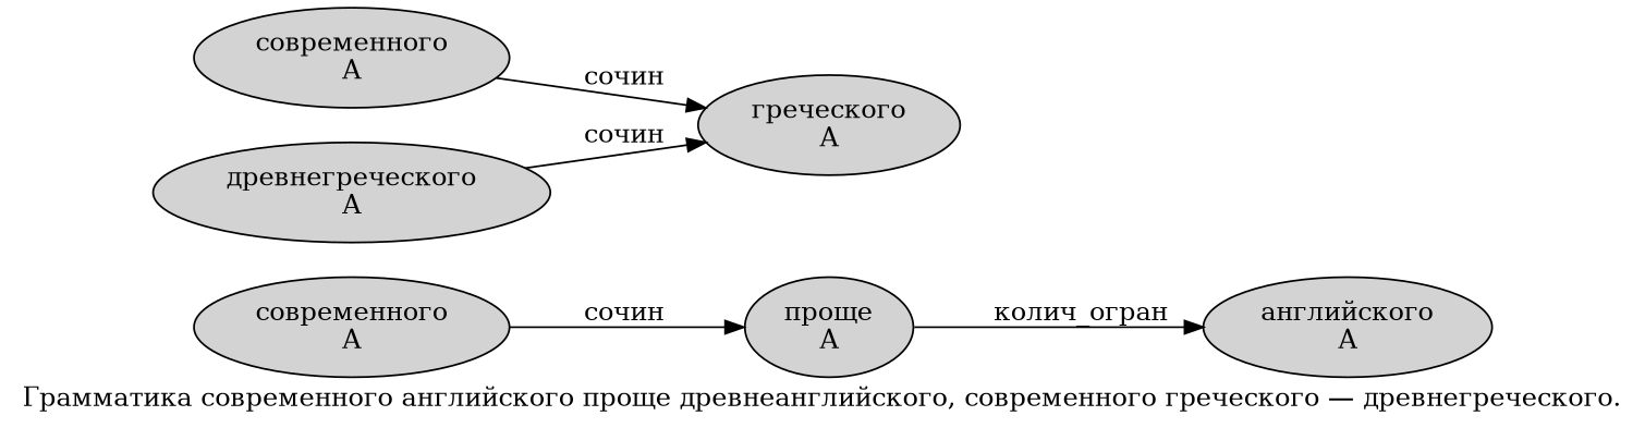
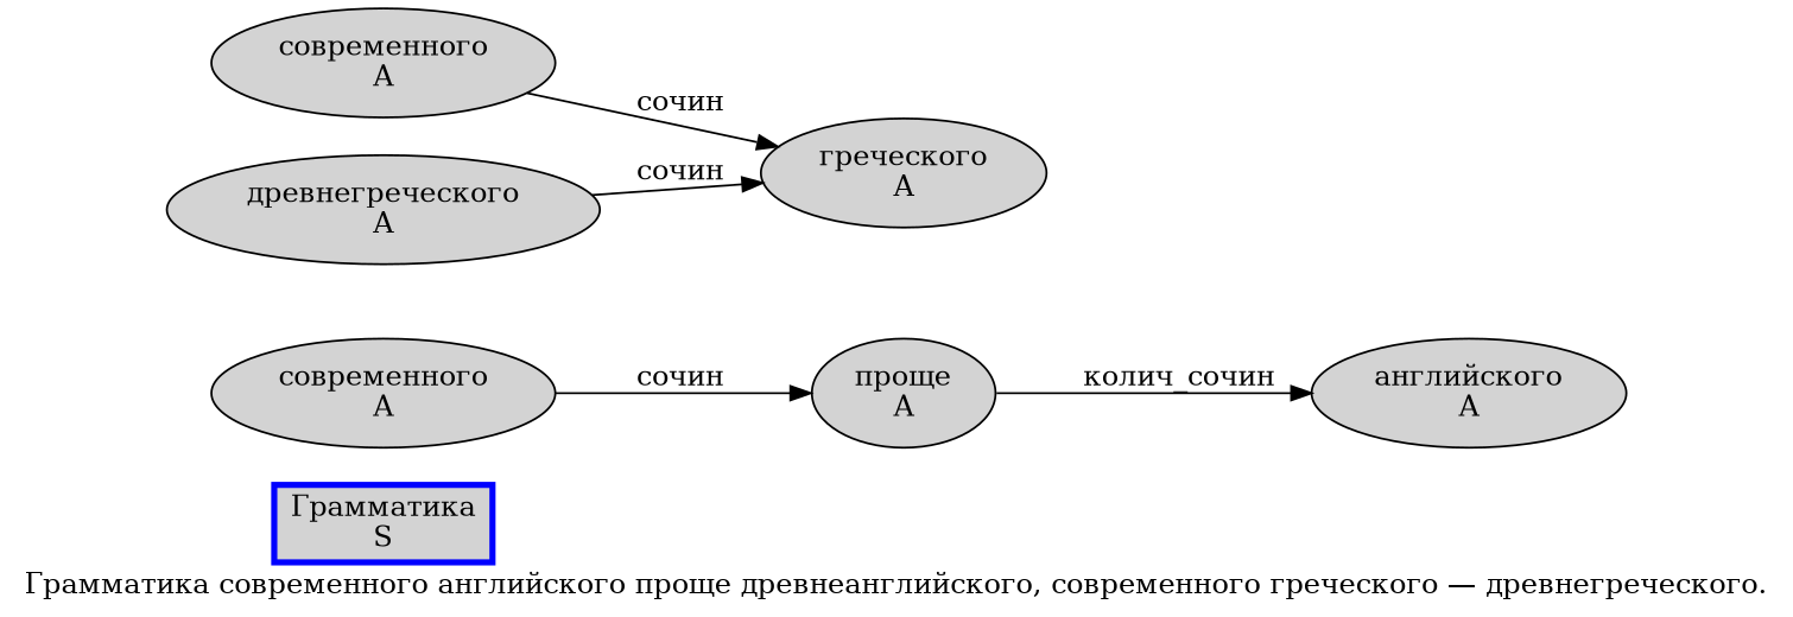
  digraph {
    label="Грамматика современного английского проще древнеанглийского, современного греческого — древнегреческого."
    rankdir=LR
    node [fillcolor=lightgray penwidth=1 shape=ellipse style=filled]
+   n1 [color=blue label="Грамматика\nS" penwidth=3 shape=box]
    n2 [label="современного\nA"]
    n3 [label="проще\nA"]
    n4 [label="английского\nA"]
    n5 [label="современного\nA"]
    n6 [label="греческого\nA"]
    n7 [label="древнегреческого\nA"]
    n2 -> n3 [label="сочин"]
-   n3 -> n4 [label="колич_огран"]
+   n3 -> n4 [label="колич_сочин"]
    n5 -> n6 [label="сочин"]
    n7 -> n6 [label="сочин"]
  }
